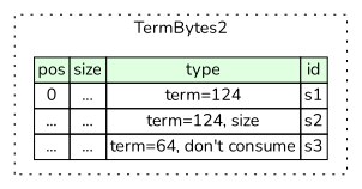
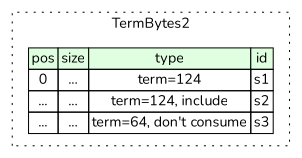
  digraph {
    rankdir=TB
    fontname=Nunito
-   n1 [label=<<TABLE BORDER="0" CELLBORDER="1" CELLSPACING="0"> 			<TR><TD BGCOLOR="#E0FFE0">pos</TD><TD BGCOLOR="#E0FFE0">size</TD><TD BGCOLOR="#E0FFE0">type</TD><TD BGCOLOR="#E0FFE0">id</TD></TR> 			<TR><TD PORT="s1_pos">0</TD><TD PORT="s1_size">...</TD><TD>term=124</TD><TD PORT="s1_type">s1</TD></TR> 			<TR><TD PORT="s2_pos">...</TD><TD PORT="s2_size">...</TD><TD>term=124, size</TD><TD PORT="s2_type">s2</TD></TR> 			<TR><TD PORT="s3_pos">...</TD><TD PORT="s3_size">...</TD><TD>term=64, don't consume</TD><TD PORT="s3_type">s3</TD></TR> 		</TABLE>> shape=plaintext fontname=Nunito]
+   n1 [label=<<TABLE BORDER="0" CELLBORDER="1" CELLSPACING="0"> 			<TR><TD BGCOLOR="#E0FFE0">pos</TD><TD BGCOLOR="#E0FFE0">size</TD><TD BGCOLOR="#E0FFE0">type</TD><TD BGCOLOR="#E0FFE0">id</TD></TR> 			<TR><TD PORT="s1_pos">0</TD><TD PORT="s1_size">...</TD><TD>term=124</TD><TD PORT="s1_type">s1</TD></TR> 			<TR><TD PORT="s2_pos">...</TD><TD PORT="s2_size">...</TD><TD>term=124, include</TD><TD PORT="s2_type">s2</TD></TR> 			<TR><TD PORT="s3_pos">...</TD><TD PORT="s3_size">...</TD><TD>term=64, don't consume</TD><TD PORT="s3_type">s3</TD></TR> 		</TABLE>> shape=plaintext fontname=Nunito]
    subgraph cluster_1 {
      label=TermBytes2
      style=dotted
      n1
    }
  }
